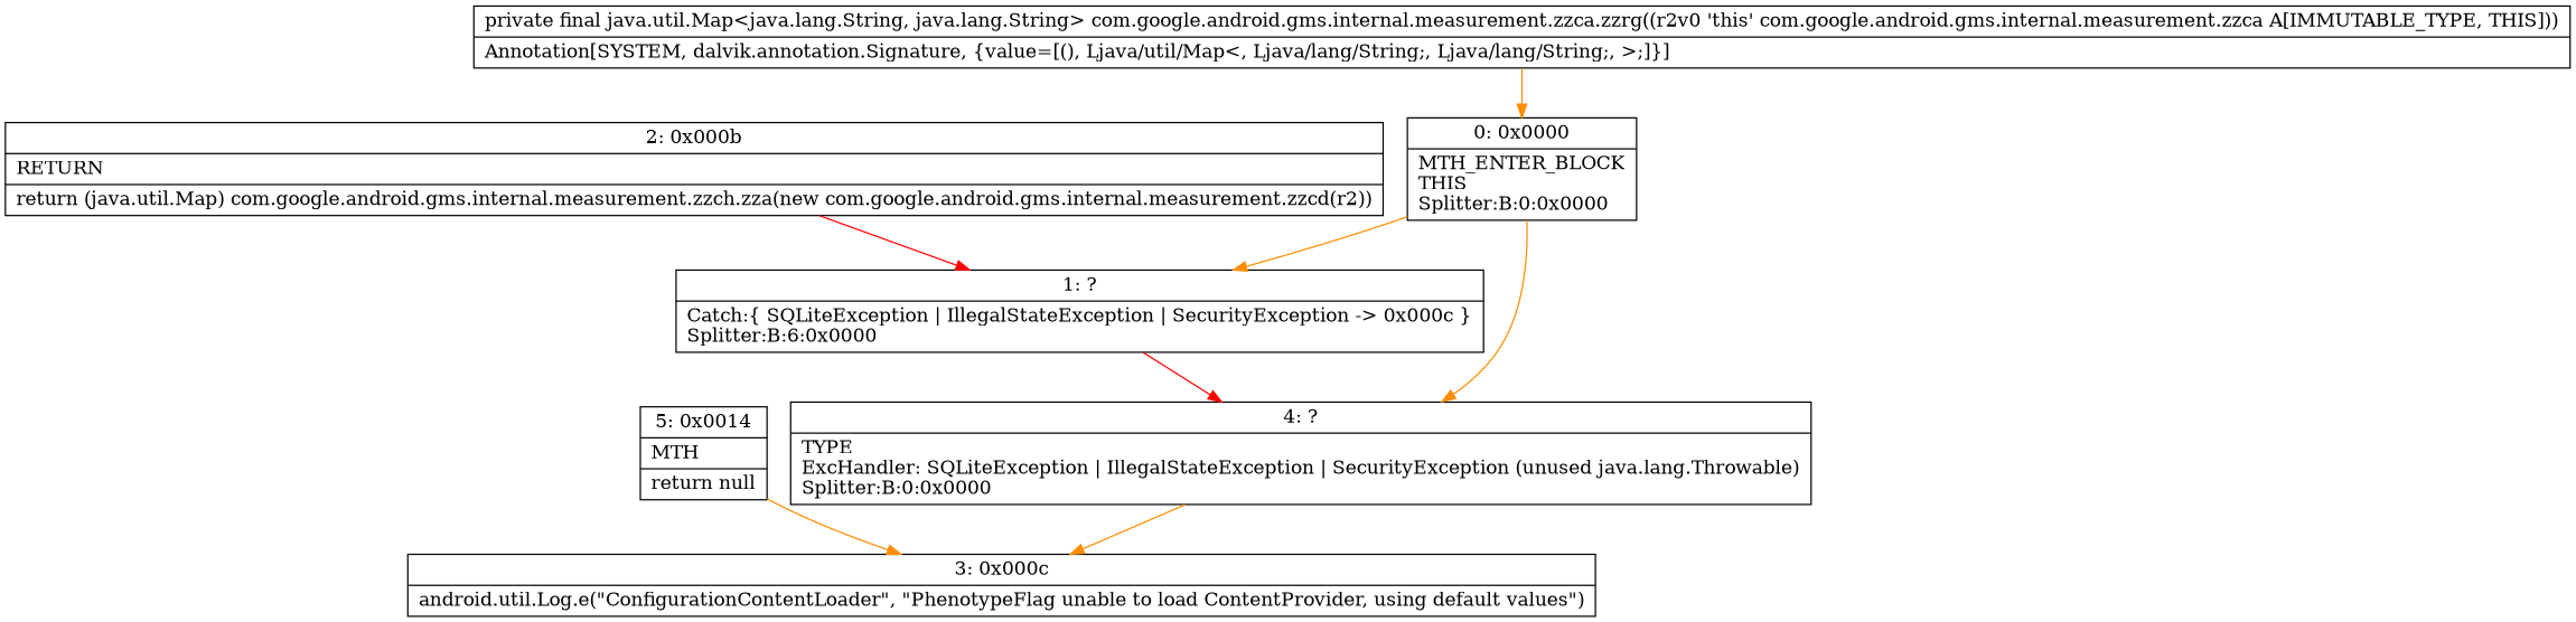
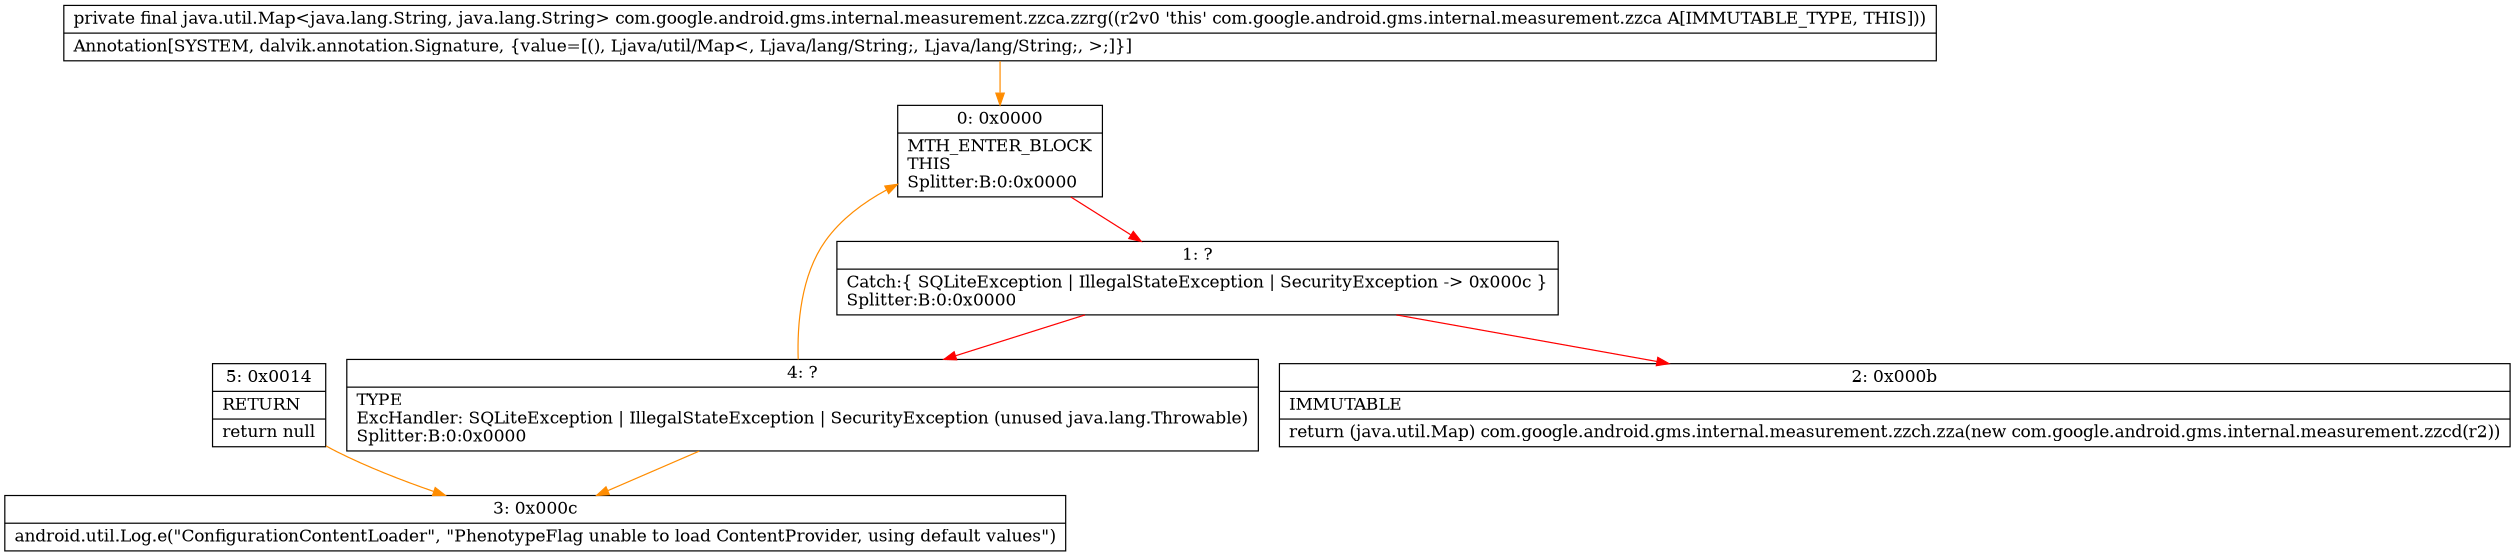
  digraph {
    node [shape=record]
    edge [color=darkorange]
    n1 [label="{0\:\ 0x0000|MTH_ENTER_BLOCK\lTHIS\lSplitter:B:0:0x0000\l}"]
-   n2 [label="{1\:\ ?|Catch:\{ SQLiteException \| IllegalStateException \| SecurityException \-\> 0x000c \}\lSplitter:B:6:0x0000\l}"]
+   n2 [label="{1\:\ ?|Catch:\{ SQLiteException \| IllegalStateException \| SecurityException \-\> 0x000c \}\lSplitter:B:0:0x0000\l}"]
    n3 [label="{4\:\ ?|TYPE\lExcHandler: SQLiteException \| IllegalStateException \| SecurityException (unused java.lang.Throwable)\lSplitter:B:0:0x0000\l}"]
-   n4 [label="{2\:\ 0x000b|RETURN\l|return (java.util.Map) com.google.android.gms.internal.measurement.zzch.zza(new com.google.android.gms.internal.measurement.zzcd(r2))\l}"]
+   n4 [label="{2\:\ 0x000b|IMMUTABLE\l|return (java.util.Map) com.google.android.gms.internal.measurement.zzch.zza(new com.google.android.gms.internal.measurement.zzcd(r2))\l}"]
    n5 [label="{3\:\ 0x000c|android.util.Log.e(\"ConfigurationContentLoader\", \"PhenotypeFlag unable to load ContentProvider, using default values\")\l}"]
-   n6 [label="{5\:\ 0x0014|MTH\l|return null\l}"]
+   n6 [label="{5\:\ 0x0014|RETURN\l|return null\l}"]
    n7 [label="{private final java.util.Map\<java.lang.String, java.lang.String\> com.google.android.gms.internal.measurement.zzca.zzrg((r2v0 'this' com.google.android.gms.internal.measurement.zzca A[IMMUTABLE_TYPE, THIS]))  | Annotation[SYSTEM, dalvik.annotation.Signature, \{value=[(), Ljava\/util\/Map\<, Ljava\/lang\/String;, Ljava\/lang\/String;, \>;]\}]\l}"]
-   n1 -> n2
-   n1 -> n3
+   n1 -> n2 [color=red]
+   n3 -> n1
    n2 -> n3 [color=red]
-   n4 -> n2 [color=red]
+   n2 -> n4 [color=red]
    n3 -> n5
    n6 -> n5
    n7 -> n1
  }
